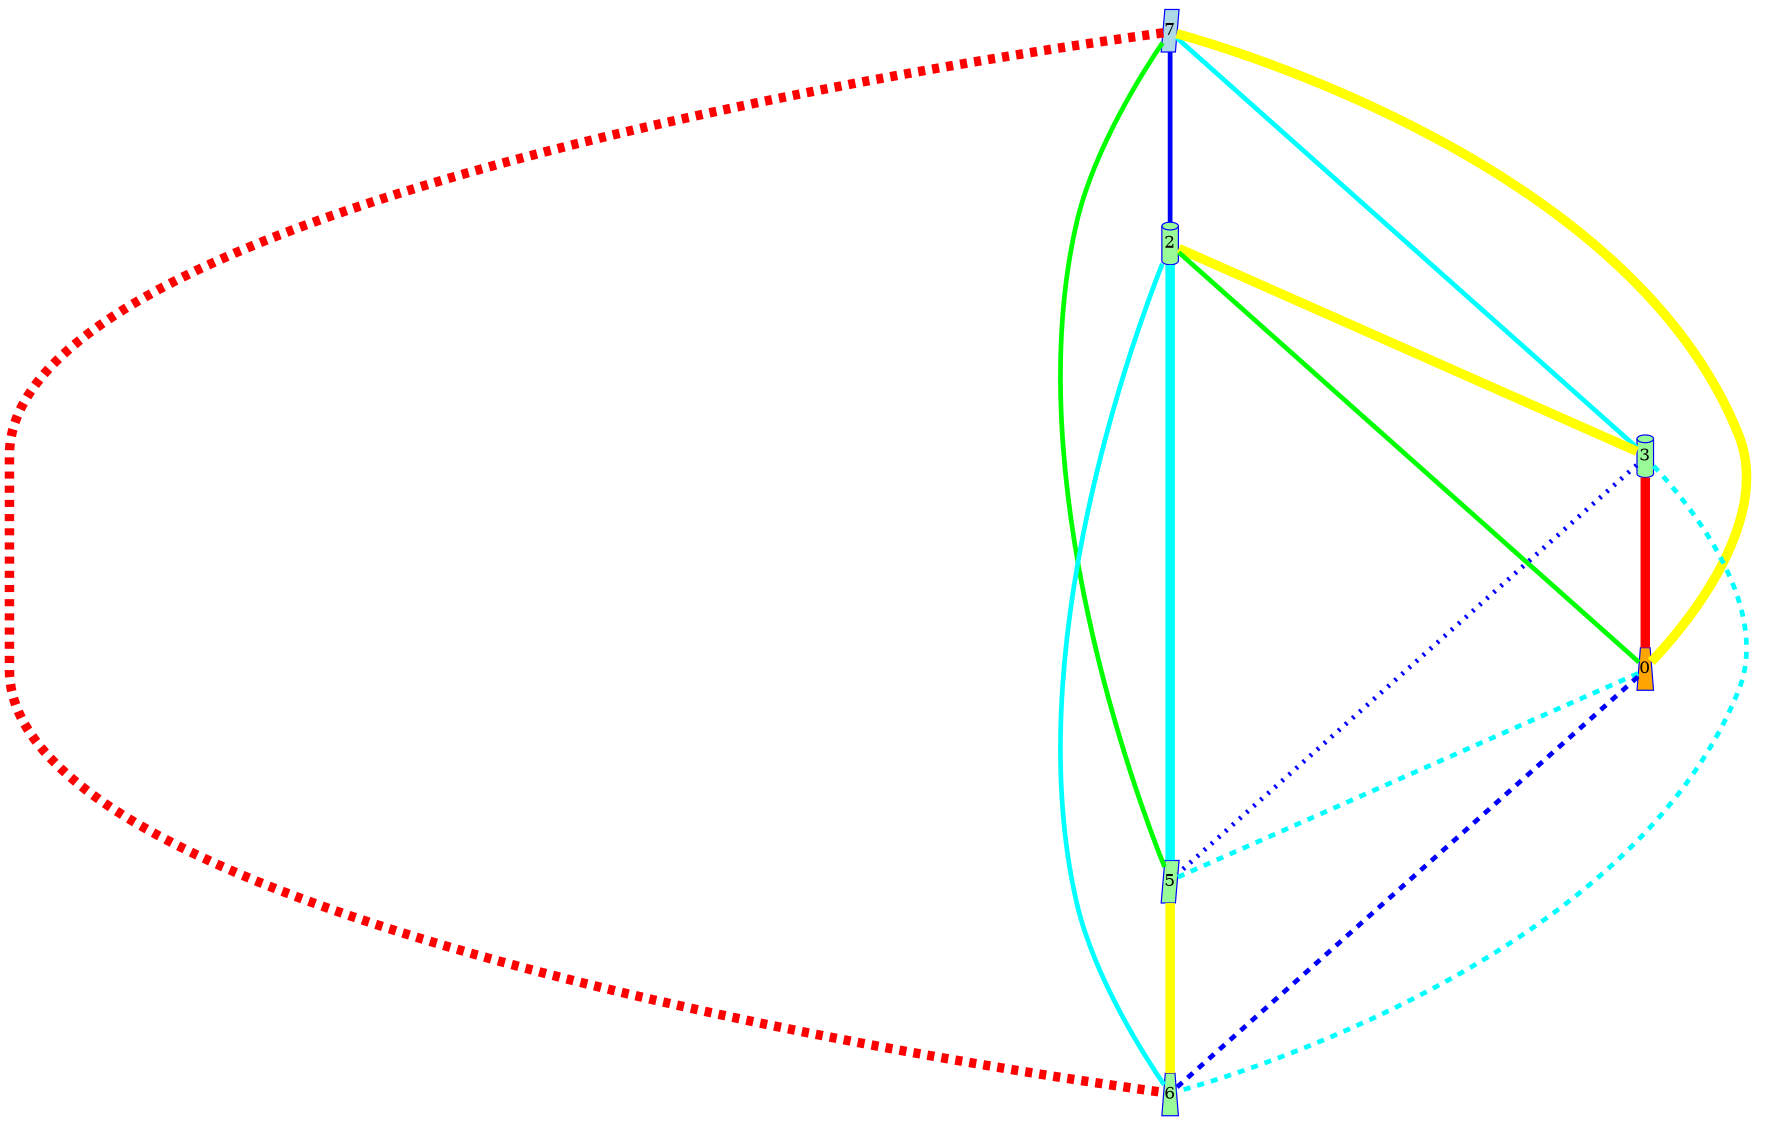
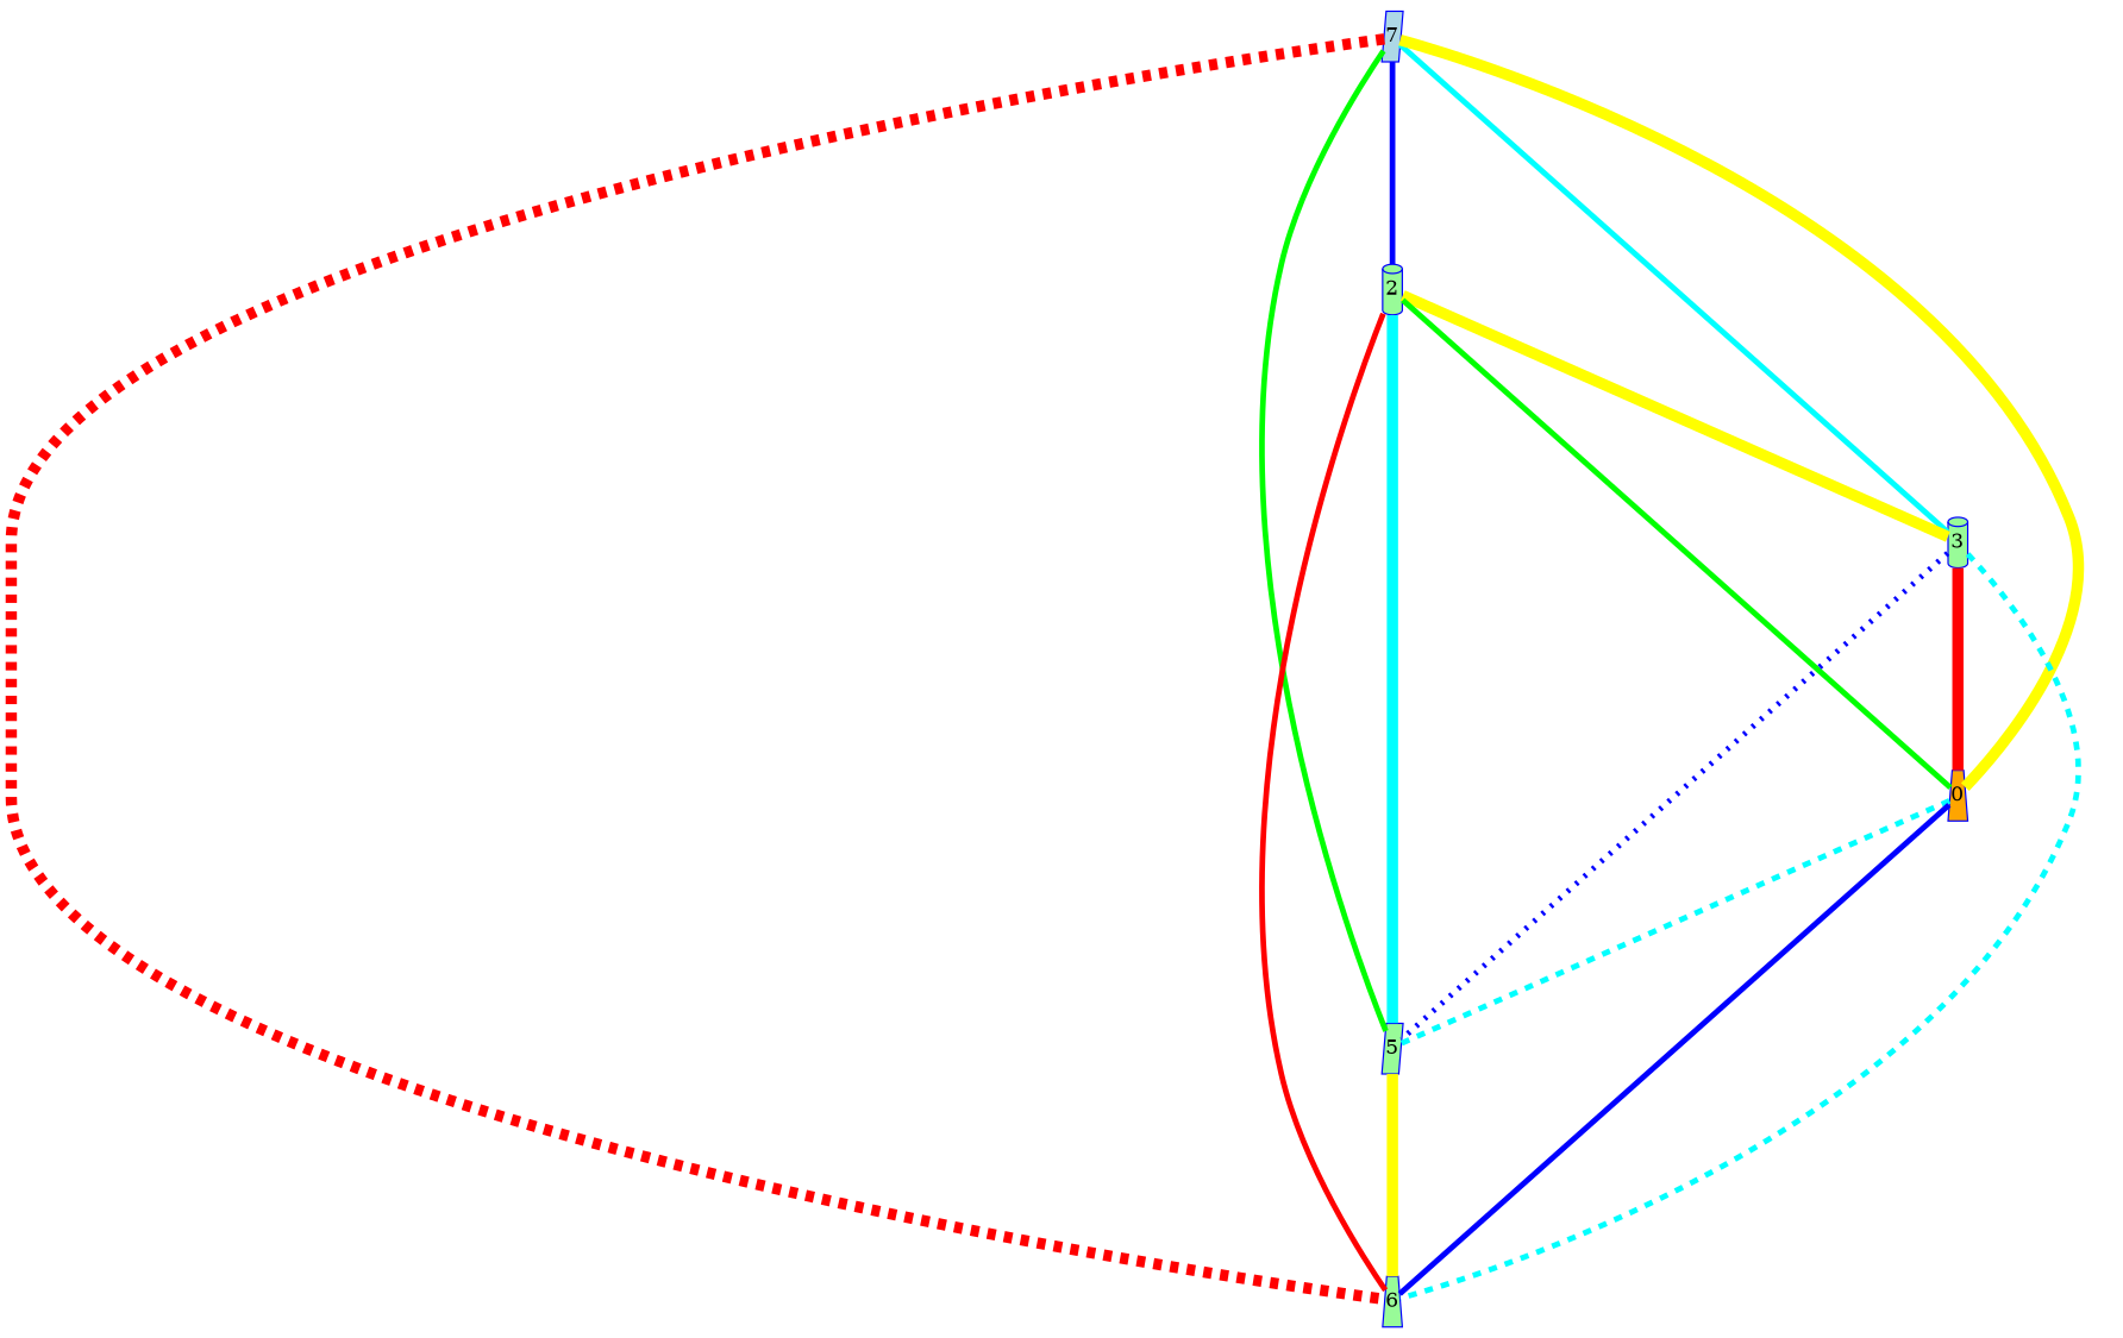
  graph {
    nodesep=2
    ranksep=2
    node [color=blue fillcolor=palegreen fixedsize=true shape=parallelogram style=filled]
    edge [color=cyan penwidth=4 style=solid]
    n1 [fillcolor=lightblue label=7 width=0.2]
    2 [shape=cylinder width=0.2]
    3 [shape=cylinder width=0.2]
    n4 [fillcolor=orange label=0 shape=trapezium width=0.2]
    5 [width=0.2]
    6 [shape=trapezium width=0.2]
    n1 -- 2 [color=blue]
    n1 -- 3
    n1 -- n4 [color=yellow penwidth=8]
    n1 -- 5 [color=green]
    n1 -- 6 [color=red penwidth=8 style=dashed]
    2 -- 3 [color=yellow penwidth=8]
    2 -- n4 [color=green]
    2 -- 5 [penwidth=8]
-   2 -- 6
+   2 -- 6 [color=red]
    3 -- n4 [color=red penwidth=8]
    3 -- 5 [color=blue style=dotted]
    3 -- 6 [style=dashed]
    n4 -- 5 [style=dashed]
-   n4 -- 6 [color=blue style=dashed]
+   n4 -- 6 [color=blue]
    5 -- 6 [color=yellow penwidth=8]
  }
